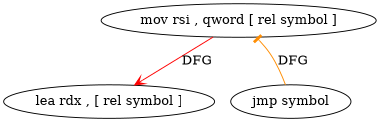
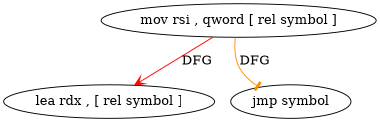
  digraph {
    n1 [label="mov rsi , qword [ rel symbol ]"]
    n2 [label="lea rdx , [ rel symbol ]"]
    n3 [label="jmp symbol"]
    n1 -> n2 [arrowhead=vee color=red label=DFG]
-   n3 -> n1 [arrowhead=tee color=darkorange label=DFG]
+   n1 -> n3 [arrowhead=tee color=darkorange label=DFG]
  }
